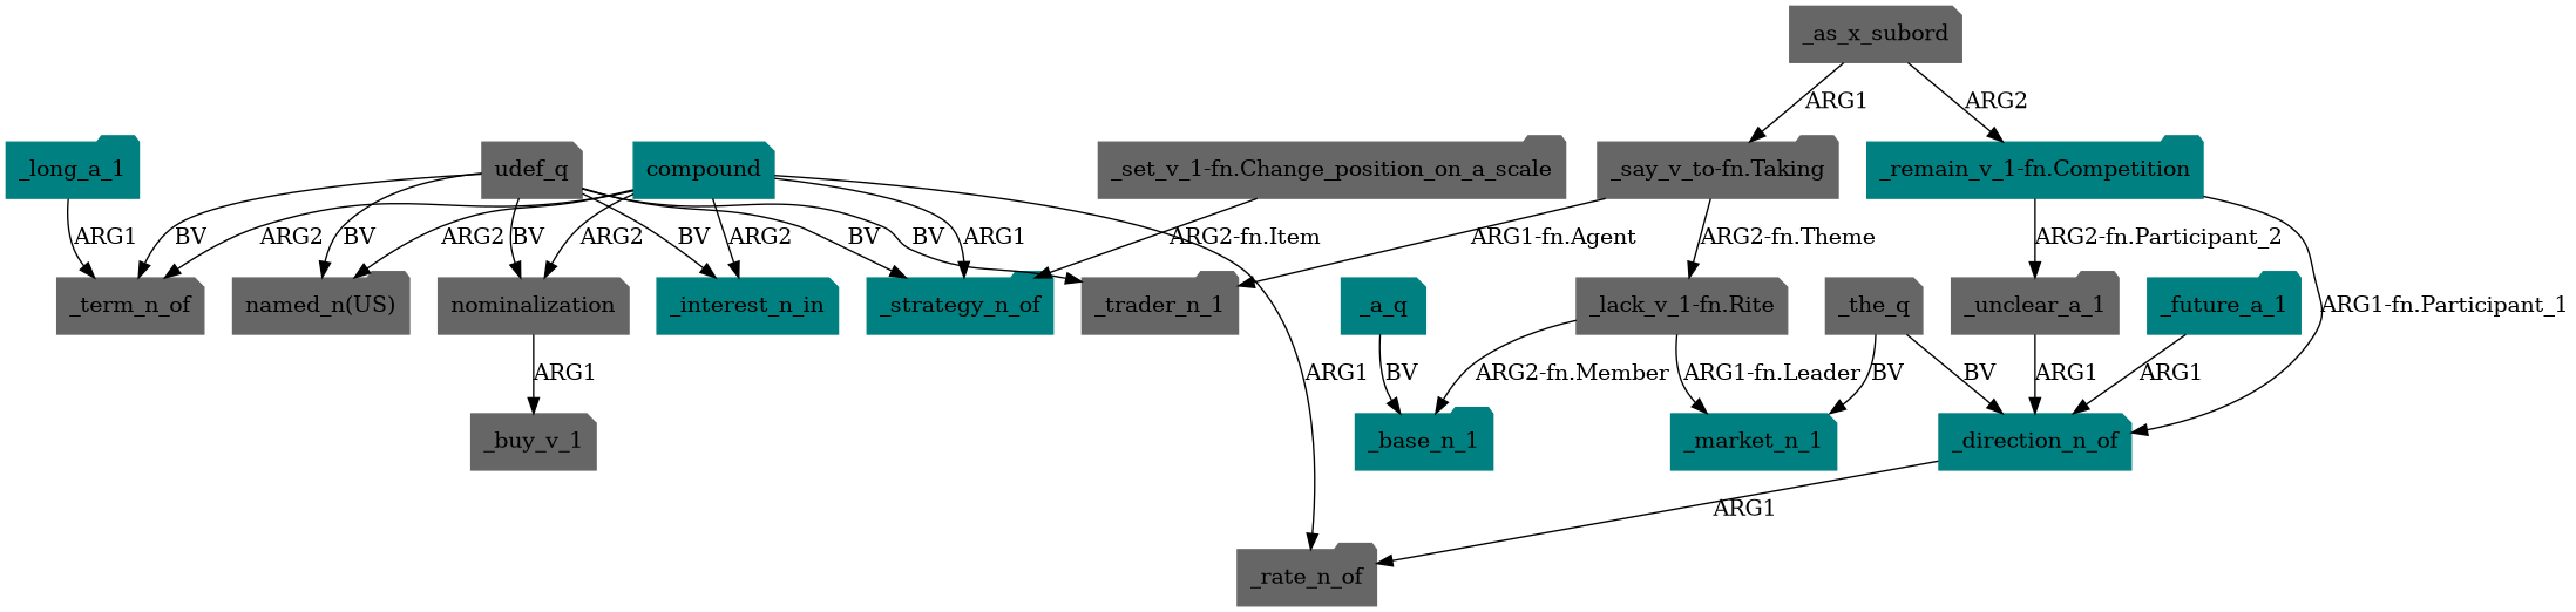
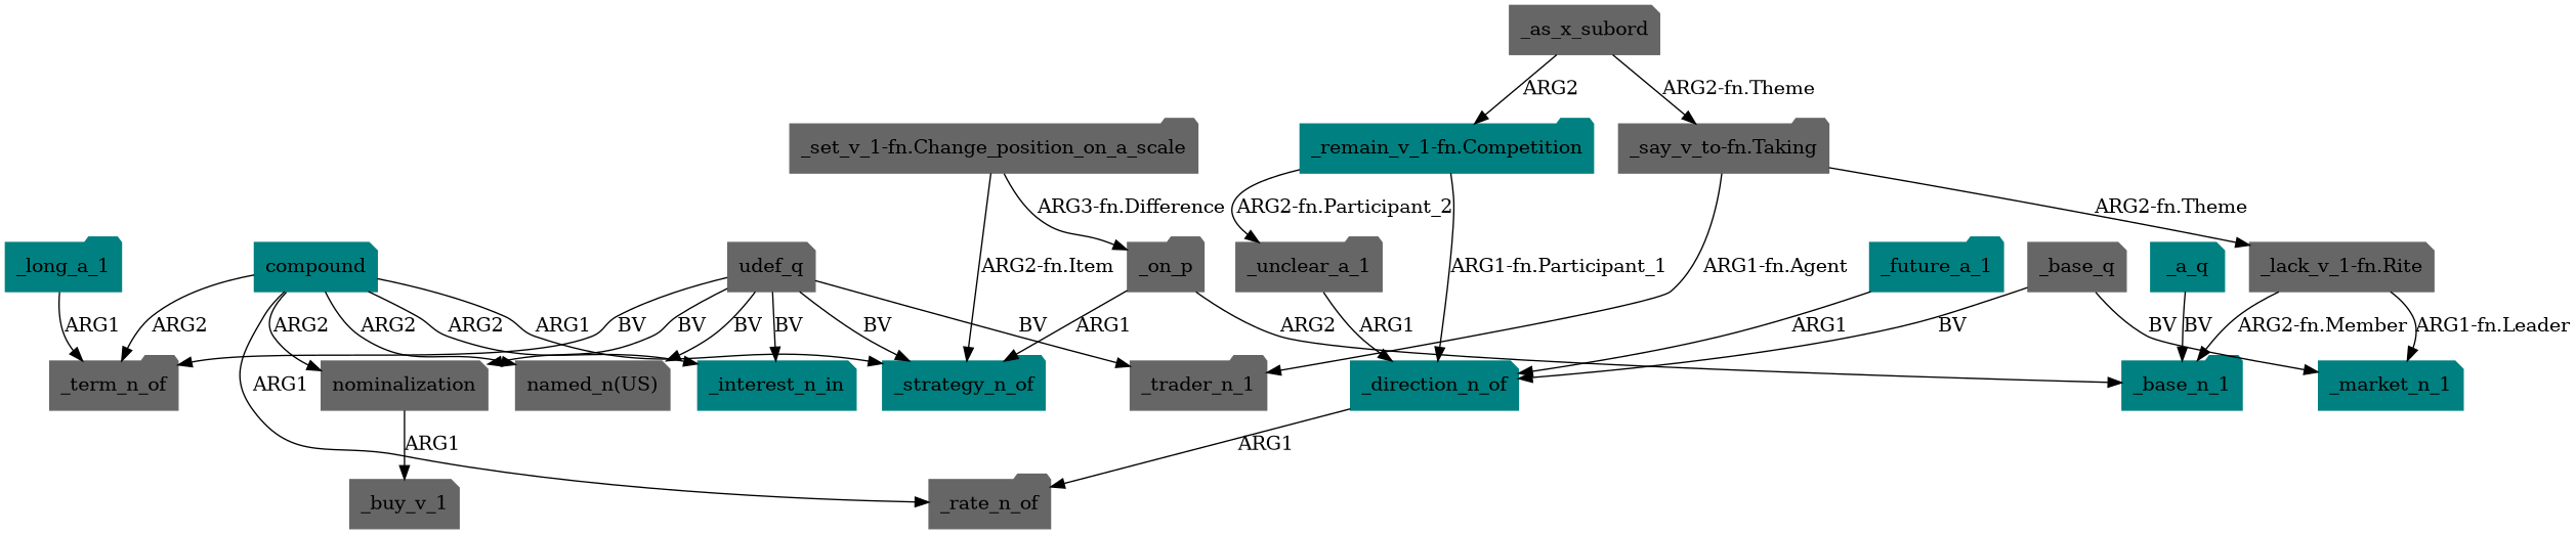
  digraph {
    node [color=gray40 shape=note style=filled]
    nominalization
    _buy_v_1
    udef_q
-   _term_n_of
+   _term_n_of [shape=folder]
    _strategy_n_of [color=teal shape=folder]
    _trader_n_1 [shape=folder]
    _interest_n_in [color=teal]
-   "named_n(US)" [shape=folder]
+   "named_n(US)"
    _rate_n_of [shape=folder]
    "_set_v_1-fn.Change_position_on_a_scale" [shape=folder]
+   _on_p [shape=folder]
    _base_n_1 [color=teal shape=folder]
    compound [color=teal]
    "_remain_v_1-fn.Competition" [color=teal shape=folder]
    _unclear_a_1 [shape=folder]
    _direction_n_of [color=teal]
    _as_x_subord
    "_say_v_to-fn.Taking" [shape=folder]
    "_lack_v_1-fn.Rite"
    _market_n_1 [color=teal]
    _a_q [color=teal]
    _long_a_1 [color=teal shape=folder]
-   _the_q
+   _the_q [label=_base_q]
    _future_a_1 [color=teal shape=folder]
    nominalization -> _buy_v_1 [label=ARG1]
    udef_q -> nominalization [label=BV]
    udef_q -> _term_n_of [label=BV]
    udef_q -> _strategy_n_of [label=BV]
    udef_q -> _trader_n_1 [label=BV]
    udef_q -> _interest_n_in [label=BV]
    udef_q -> "named_n(US)" [label=BV]
    "_set_v_1-fn.Change_position_on_a_scale" -> _strategy_n_of [label="ARG2-fn.Item"]
+   "_set_v_1-fn.Change_position_on_a_scale" -> _on_p [label="ARG3-fn.Difference"]
+   _on_p -> _strategy_n_of [label=ARG1]
+   _on_p -> _base_n_1 [label=ARG2]
    compound -> nominalization [label=ARG2]
    compound -> _term_n_of [label=ARG2]
    compound -> _strategy_n_of [label=ARG1]
    compound -> _interest_n_in [label=ARG2]
    compound -> "named_n(US)" [label=ARG2]
    compound -> _rate_n_of [label=ARG1]
    "_remain_v_1-fn.Competition" -> _unclear_a_1 [label="ARG2-fn.Participant_2"]
    "_remain_v_1-fn.Competition" -> _direction_n_of [label="ARG1-fn.Participant_1"]
    _unclear_a_1 -> _direction_n_of [label=ARG1]
    _direction_n_of -> _rate_n_of [label=ARG1]
    _as_x_subord -> "_remain_v_1-fn.Competition" [label=ARG2]
-   _as_x_subord -> "_say_v_to-fn.Taking" [label=ARG1]
+   _as_x_subord -> "_say_v_to-fn.Taking" [label="ARG2-fn.Theme"]
    "_say_v_to-fn.Taking" -> _trader_n_1 [label="ARG1-fn.Agent"]
    "_say_v_to-fn.Taking" -> "_lack_v_1-fn.Rite" [label="ARG2-fn.Theme"]
    "_lack_v_1-fn.Rite" -> _base_n_1 [label="ARG2-fn.Member"]
    "_lack_v_1-fn.Rite" -> _market_n_1 [label="ARG1-fn.Leader"]
    _a_q -> _base_n_1 [label=BV]
    _long_a_1 -> _term_n_of [label=ARG1]
    _the_q -> _direction_n_of [label=BV]
    _the_q -> _market_n_1 [label=BV]
    _future_a_1 -> _direction_n_of [label=ARG1]
  }
